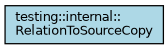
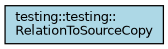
  digraph {
    rankdir=LR
-   n1 [color=black fillcolor=lightblue fontname=Helvetica fontsize=10 height=0.2 label="testing::internal::\lRelationToSourceCopy" shape=record style=filled width=0.4]
+   n1 [color=black fillcolor=lightblue fontname=Helvetica fontsize=10 height=0.2 label="testing::testing::\lRelationToSourceCopy" shape=record style=filled width=0.4]
  }
